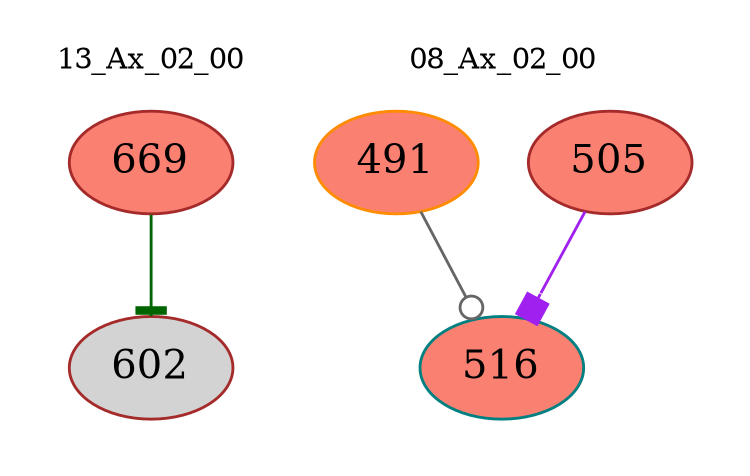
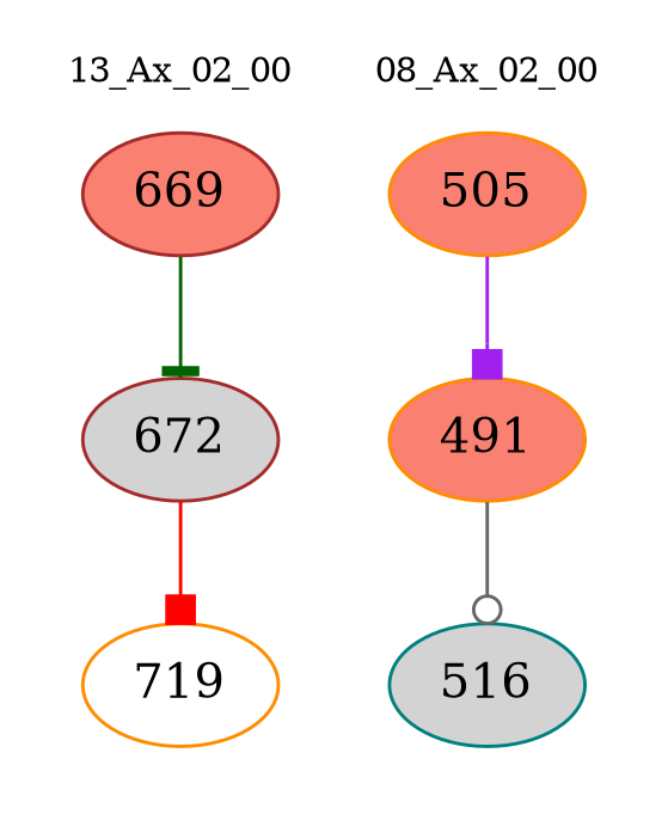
  digraph {
    node [color=brown fillcolor=salmon style=filled]
    edge [arrowhead=box]
    n1 [label=669]
-   n2 [fillcolor=lightgrey label=602]
-   n4 [label=505]
+   n2 [fillcolor=lightgrey label=672]
+   n3 [color=darkorange fillcolor=white label=719]
+   n4 [color=darkorange label=505]
    n5 [color=darkorange label=491]
-   n6 [color=teal label=516]
+   n6 [color=teal fillcolor=lightgrey label=516]
    subgraph cluster_1 {
      color=white
      fontsize=10
      label="13_Ax_02_00"
      n1
      n2
+     n3
    }
    subgraph cluster_2 {
      color=white
      fontsize=10
      label="08_Ax_02_00"
      n4
      n5
      n6
    }
    n1 -> n2 [arrowhead=tee color=darkgreen]
-   n4 -> n6 [color=purple]
+   n2 -> n3 [color=red]
+   n4 -> n5 [color=purple]
    n5 -> n6 [arrowhead=odot color=gray40]
  }
